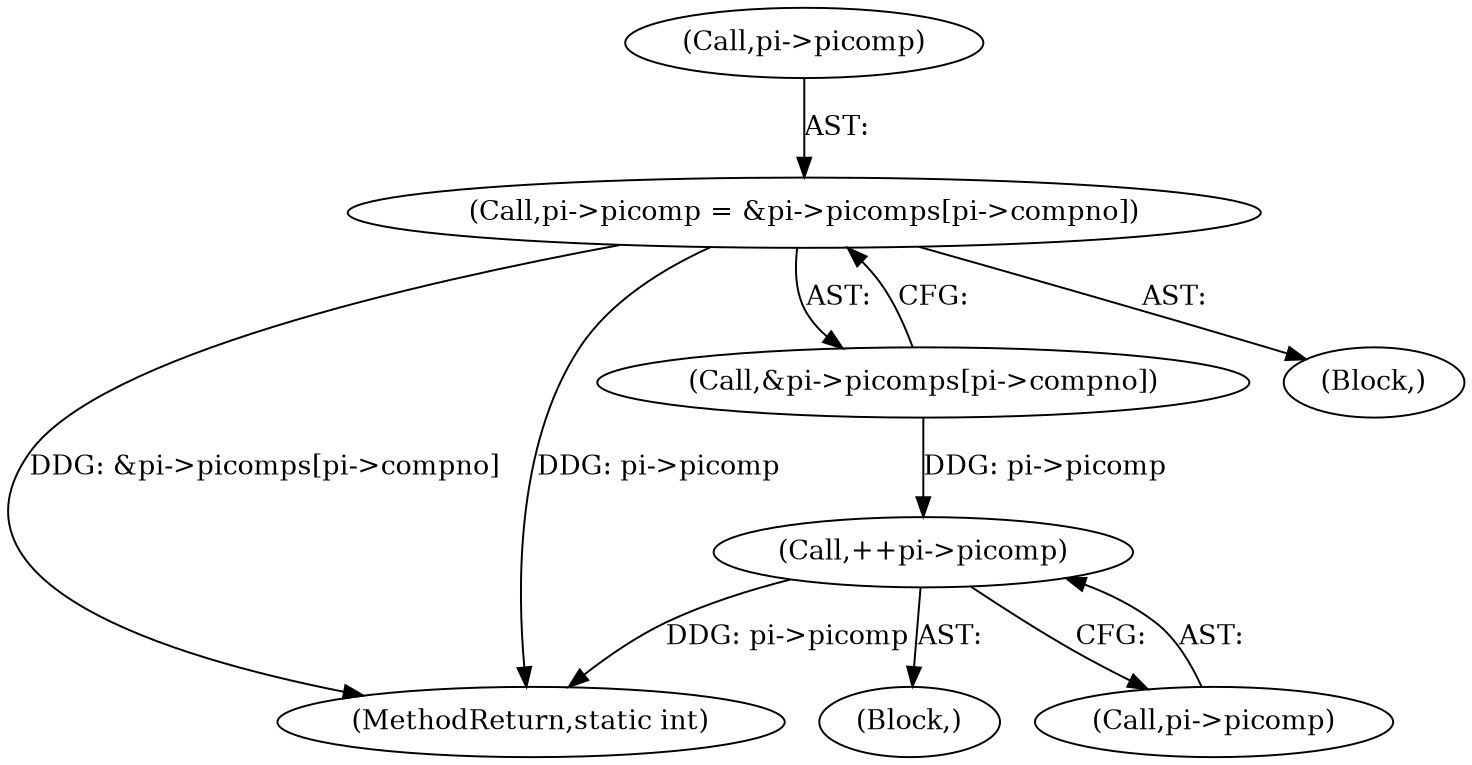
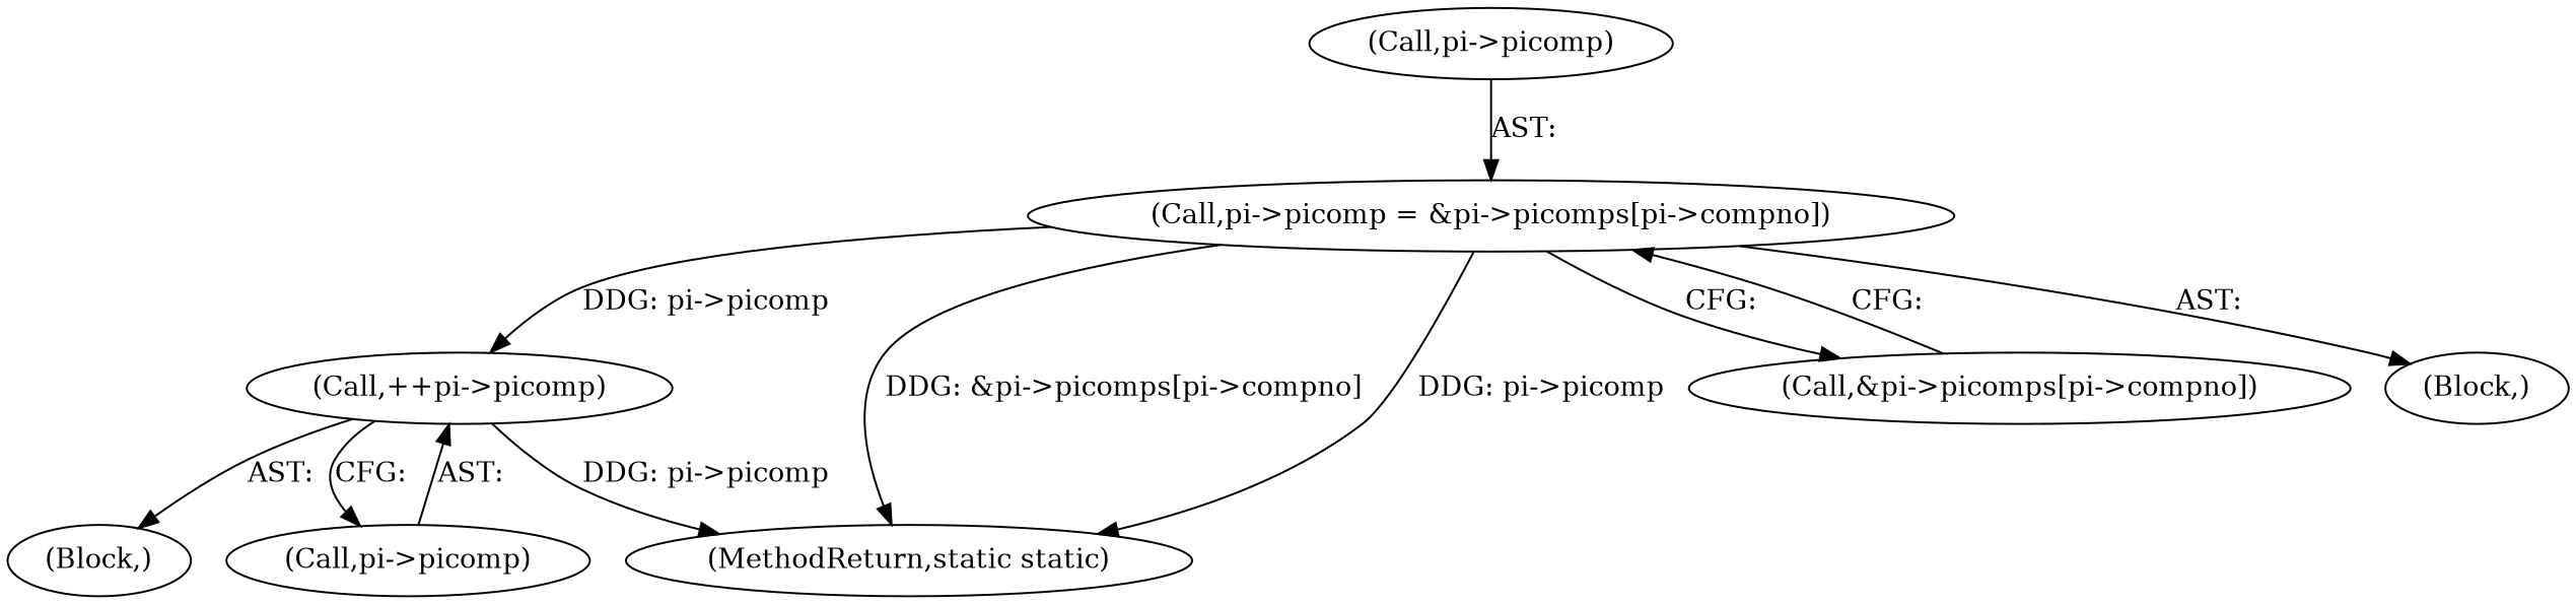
  digraph {
    n1 [label="(Call,++pi->picomp)"]
    n2 [label="(Block,)"]
    n3 [label="(Call,pi->picomp)"]
-   n4 [label="(MethodReturn,static int)"]
+   n4 [label="(MethodReturn,static static)"]
    n5 [label="(Call,pi->picomp = &pi->picomps[pi->compno])"]
    n6 [label="(Call,&pi->picomps[pi->compno])"]
    n7 [label="(Block,)"]
    n8 [label="(Call,pi->picomp)"]
    n1 -> n2 [label="AST: "]
    n1 -> n3 [label="CFG: "]
    n1 -> n4 [label="DDG: pi->picomp"]
    n3 -> n1 [label="AST: "]
-   n6 -> n1 [label="DDG: pi->picomp"]
+   n5 -> n1 [label="DDG: pi->picomp"]
    n5 -> n4 [label="DDG: &pi->picomps[pi->compno]"]
    n5 -> n4 [label="DDG: pi->picomp"]
-   n5 -> n6 [label="AST: "]
+   n5 -> n6 [label="CFG: "]
    n5 -> n7 [label="AST: "]
    n6 -> n5 [label="CFG: "]
    n8 -> n5 [label="AST: "]
  }
